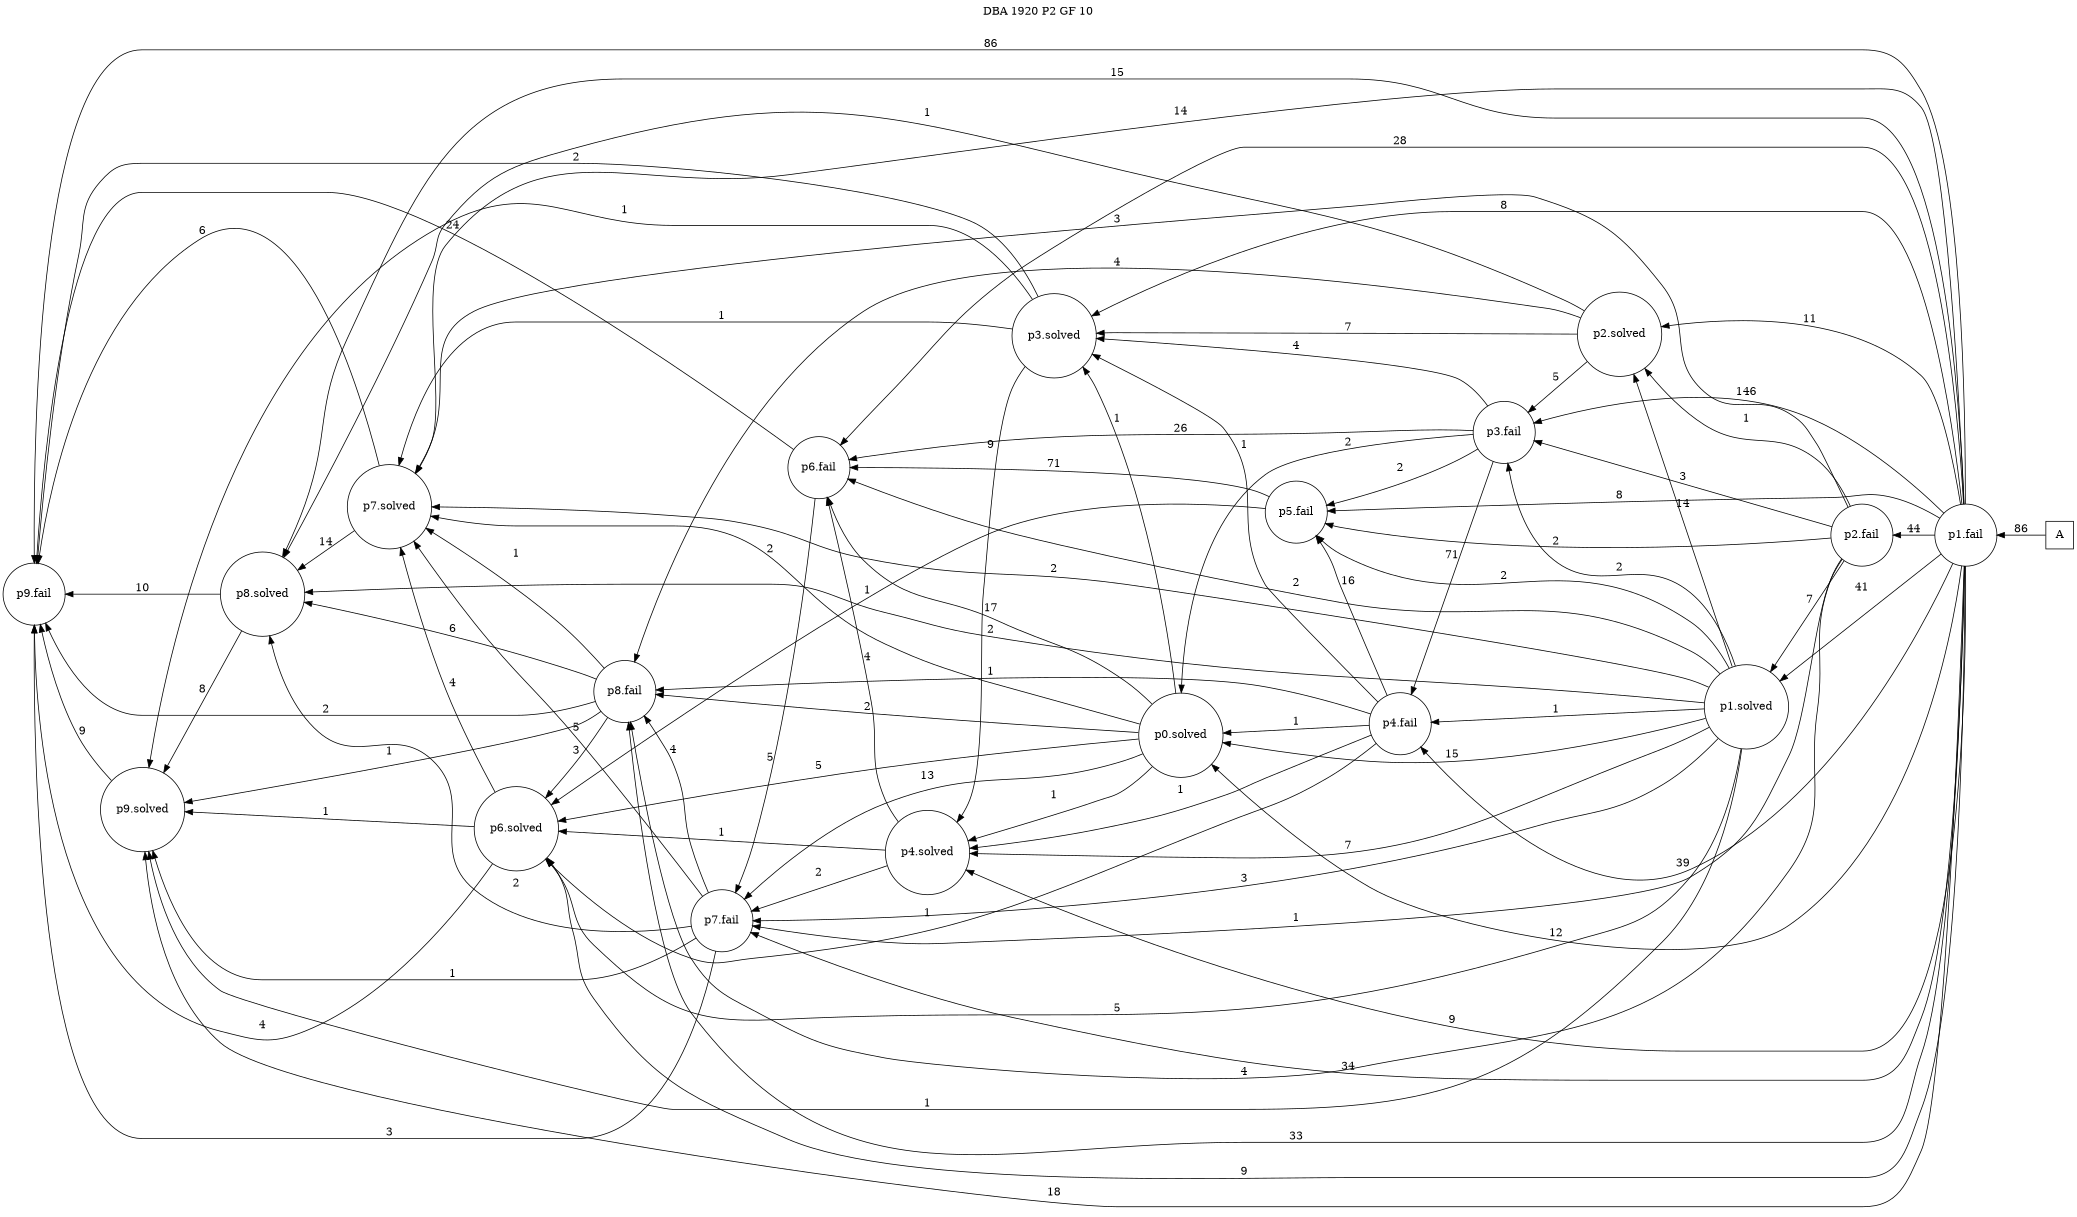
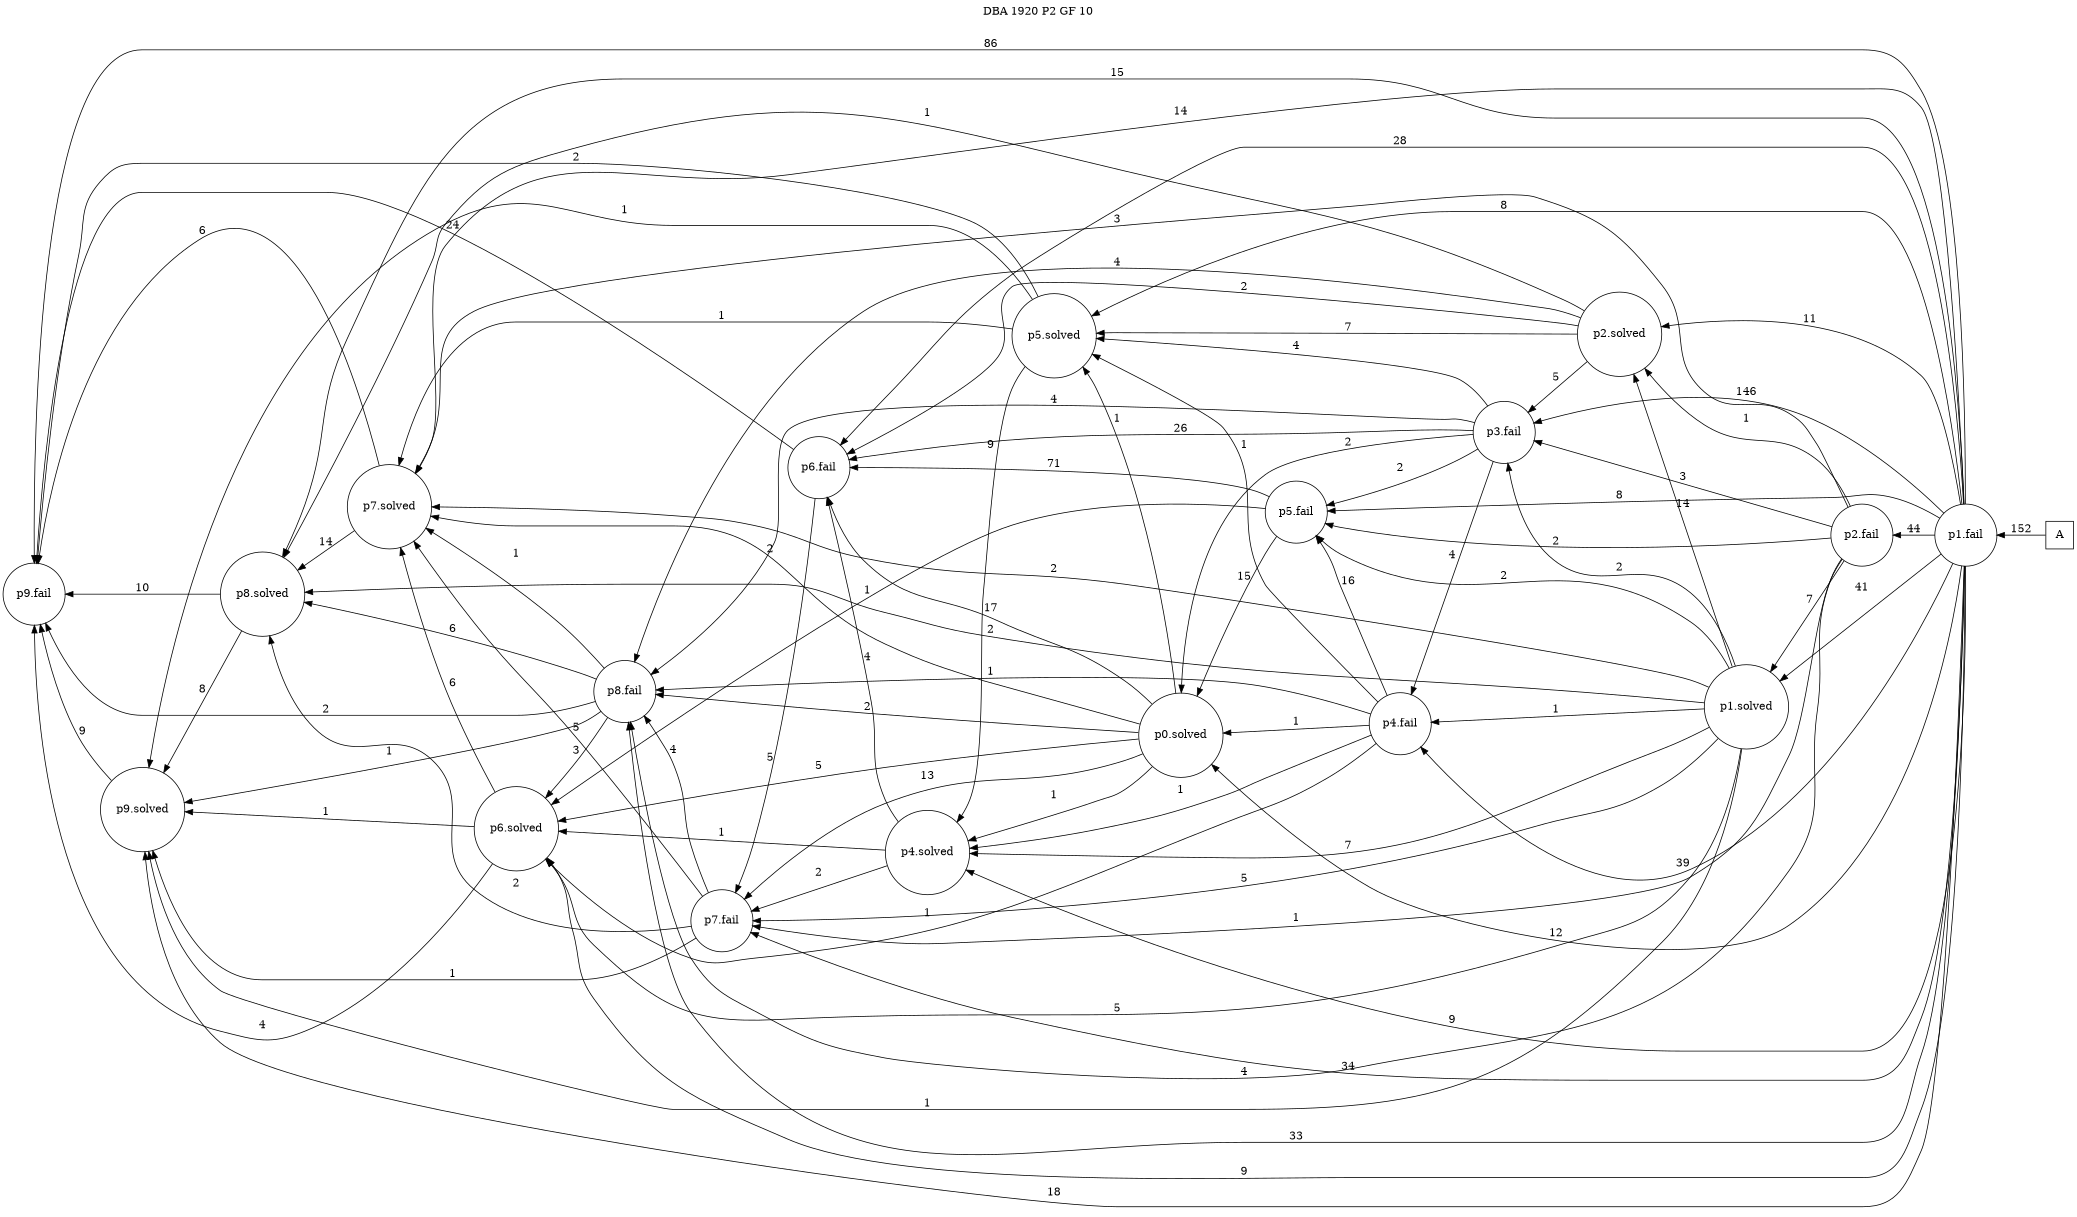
  digraph {
    label=" DBA 1920 P2 GF 10 "
    labelloc=tl
    rankdir=RL
    node [shape=circle]
    n1 [label=A shape=square]
    n2 [label="p1.fail"]
    n3 [label="p4.fail"]
    n4 [label="p2.fail"]
    n5 [label="p5.fail"]
    n6 [label="p3.fail"]
    n7 [label="p1.solved"]
    n8 [label="p2.solved"]
    n9 [label="p0.solved"]
-   n10 [label="p3.solved"]
+   n10 [label="p5.solved"]
    n11 [label="p4.solved"]
    n12 [label="p6.fail"]
    n13 [label="p7.fail"]
    n14 [label="p8.fail"]
    n15 [label="p9.fail"]
    n16 [label="p6.solved"]
    n17 [label="p7.solved"]
    n18 [label="p8.solved"]
    n19 [label="p9.solved"]
-   n1 -> n2 [label=86]
+   n1 -> n2 [label=152]
    n2 -> n3 [label=39]
    n2 -> n4 [label=44]
    n2 -> n5 [label=8]
    n2 -> n6 [label=146]
    n2 -> n7 [label=41]
    n2 -> n8 [label=11]
    n2 -> n9 [label=12]
    n2 -> n10 [label=8]
    n2 -> n11 [label=9]
    n2 -> n12 [label=28]
    n2 -> n13 [label=34]
    n2 -> n14 [label=33]
    n2 -> n15 [label=86]
    n2 -> n16 [label=9]
    n2 -> n17 [label=14]
    n2 -> n18 [label=15]
    n2 -> n19 [label=18]
    n3 -> n5 [label=16]
    n3 -> n9 [label=1]
    n3 -> n10 [label=1]
    n3 -> n11 [label=1]
    n3 -> n14 [label=1]
    n3 -> n16 [label=1]
    n4 -> n5 [label=2]
    n4 -> n6 [label=3]
    n4 -> n7 [label=7]
    n4 -> n8 [label=1]
    n4 -> n13 [label=1]
    n4 -> n14 [label=4]
    n4 -> n17 [label=3]
-   n7 -> n9 [label=15]
+   n5 -> n9 [label=15]
    n5 -> n12 [label=71]
    n5 -> n16 [label=1]
-   n6 -> n3 [label=71]
+   n6 -> n3 [label=4]
    n6 -> n5 [label=2]
    n6 -> n9 [label=2]
    n6 -> n10 [label=4]
    n6 -> n12 [label=26]
+   n6 -> n14 [label=4]
    n7 -> n3 [label=1]
    n7 -> n5 [label=2]
    n7 -> n6 [label=2]
    n7 -> n8 [label=14]
    n7 -> n11 [label=7]
-   n7 -> n12 [label=2]
-   n7 -> n13 [label=3]
+   n8 -> n12 [label=2]
+   n7 -> n13 [label=5]
    n7 -> n16 [label=5]
    n7 -> n17 [label=2]
    n7 -> n18 [label=2]
    n7 -> n19 [label=1]
    n8 -> n6 [label=5]
    n8 -> n10 [label=7]
    n8 -> n14 [label=4]
    n8 -> n18 [label=1]
    n9 -> n10 [label=1]
    n9 -> n11 [label=1]
    n9 -> n12 [label=17]
    n9 -> n13 [label=13]
    n9 -> n14 [label=2]
    n9 -> n16 [label=5]
    n9 -> n17 [label=2]
    n10 -> n11 [label=9]
    n10 -> n15 [label=2]
    n10 -> n17 [label=1]
    n10 -> n19 [label=1]
    n11 -> n12 [label=4]
    n11 -> n13 [label=2]
    n11 -> n16 [label=1]
    n12 -> n13 [label=5]
    n12 -> n15 [label=24]
    n13 -> n14 [label=4]
-   n13 -> n15 [label=3]
    n13 -> n17 [label=5]
    n13 -> n18 [label=2]
    n13 -> n19 [label=1]
    n14 -> n15 [label=2]
    n14 -> n16 [label=3]
    n14 -> n17 [label=1]
    n14 -> n18 [label=6]
    n14 -> n19 [label=1]
    n16 -> n15 [label=4]
-   n16 -> n17 [label=4]
+   n16 -> n17 [label=6]
    n16 -> n19 [label=1]
    n17 -> n15 [label=6]
    n17 -> n18 [label=14]
    n18 -> n15 [label=10]
    n18 -> n19 [label=8]
    n19 -> n15 [label=9]
  }
